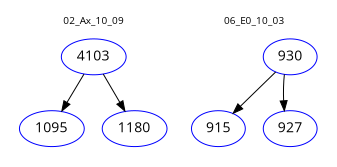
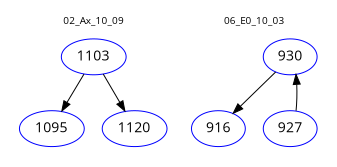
  digraph {
    fontname="Open Sans"
    node [color=blue fontname="Open Sans"]
    edge [color=black fontname="Open Sans"]
-   n1 [label=4103]
+   n1 [label=1103]
    n2 [label=1095]
-   n3 [label=1180]
+   n3 [label=1120]
    n4 [label=930]
-   n5 [label=915]
+   n5 [label=916]
    n6 [label=927]
    subgraph cluster_1 {
      color=white
      fontsize=10
      label="02_Ax_10_09"
      n1
      n2
      n3
    }
    subgraph cluster_2 {
      color=white
      fontsize=10
      label="06_E0_10_03"
      n4
      n5
      n6
    }
    n1 -> n2
    n1 -> n3
    n4 -> n5
-   n4 -> n6
+   n6 -> n4
  }
